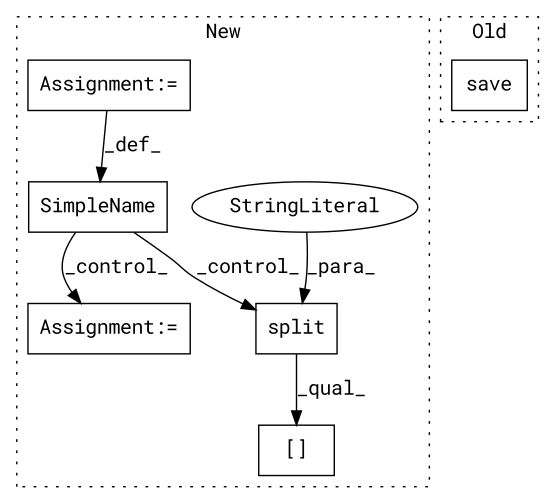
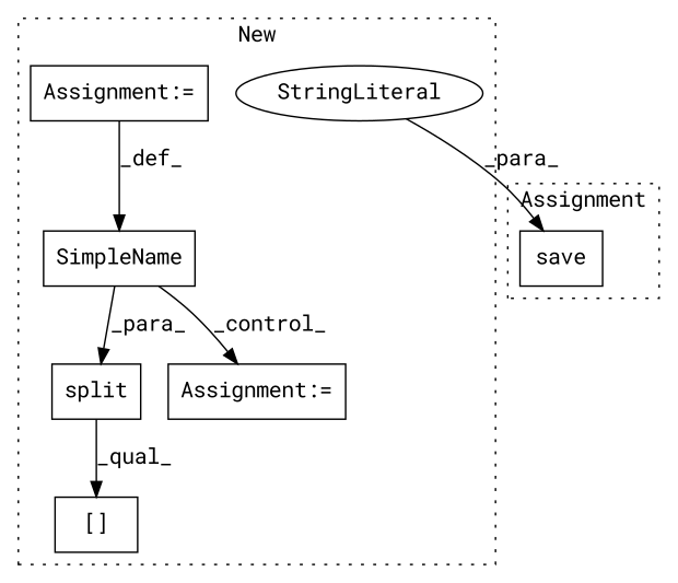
  digraph {
    fontname="Roboto Mono"
    node [a=32 fontname="Roboto Mono" shape=box]
    edge [fontname="Roboto Mono"]
    n1 [l="6,1" label=split s="5525,5534"]
    n2 [a=45 l=3 label=StringLiteral s=5531 shape=ellipse]
    n3 [a=2 l="16,1" label="[]" s="5520,5538"]
    n4 [a=42 label=SimpleName]
    n5 [a=7 l=4 label="Assignment:=" s=5494]
    n6 [a=7 l=5 label="Assignment:=" s=4946]
    n7 [l="5,1" label=save s="5385,5394"]
    subgraph cluster_1 {
      label=New
      style=dotted
      n1
      n2
      n3
      n4
      n5
      n6
    }
    subgraph cluster_2 {
-     label=Old
+     label=Assignment
      style=dotted
      n7
    }
    n1 -> n3 [label=_qual_]
-   n2 -> n1 [label=_para_]
-   n4 -> n1 [label=_control_]
+   n2 -> n7 [label=_para_]
+   n4 -> n1 [label=_para_]
    n4 -> n5 [label=_control_]
    n6 -> n4 [label=_def_]
  }
